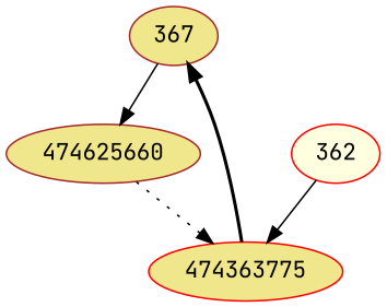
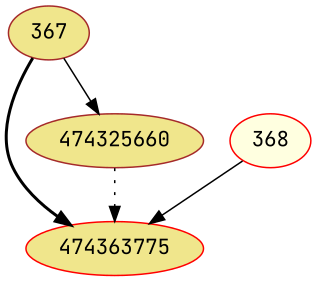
  strict digraph {
    fontname="JetBrains Mono"
    node [color=brown fillcolor=khaki fontname="JetBrains Mono" style=filled]
    edge [fontname="JetBrains Mono" style=solid]
    367
    474363775 [color=red]
-   368 [color=red fillcolor=lightyellow label=362]
-   474325660 [label=474625660]
+   368 [color=red fillcolor=lightyellow]
+   474325660
    367 -> 474325660
-   474363775 -> 367 [style=bold]
+   367 -> 474363775 [style=bold]
    368 -> 474363775
    474325660 -> 474363775 [style=dotted]
  }
